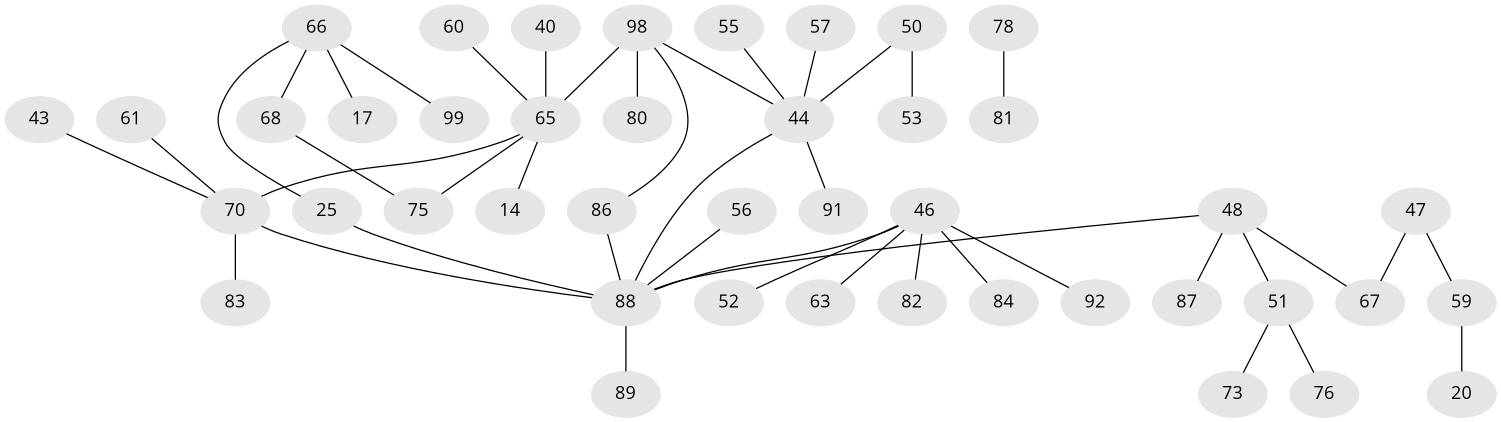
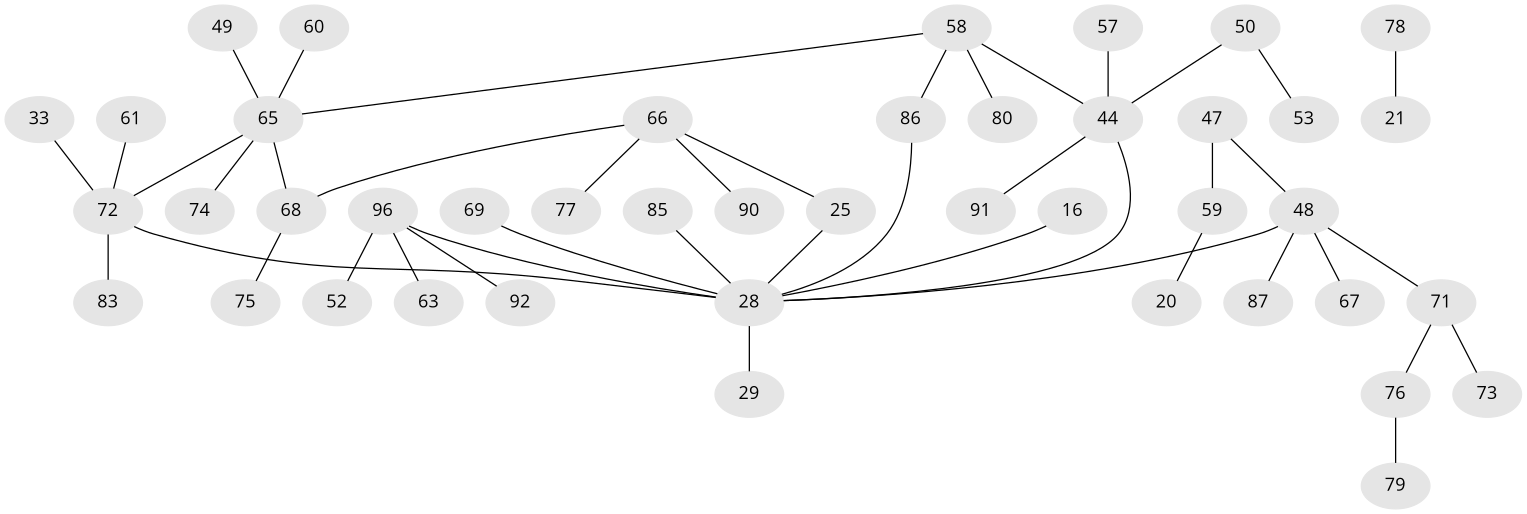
  graph {
    fontname="Open Sans"
    node [color=gray90 fontname="Open Sans" style=filled]
    edge [fontname="Open Sans"]
-   88 [super="+62"]
-   89
+   88 [super="+62" label=28]
+   89 [label=29]
    25
-   72 [super="+41+38" label=70]
+   72 [super="+41+38"]
    83
-   43
-   46 [super="+26+42"]
+   43 [label=33]
+   46 [super="+26+42" label=96]
    52
    63
-   82
-   84
    92
    48 [super="+5"]
    67
-   71 [label=51]
+   71
    87
    47
    59
    n19 [label=20]
    73
    76
    65 [super="+11+6+18+37+32"]
    68 [super="+13+8+14+36"]
-   74 [label=14]
-   49 [label=40]
+   74
+   49
    50
    53
    n28 [label=44 super="+39+45+30+40+44"]
    91
-   55
-   56
+   56 [label=16]
    57
-   58 [super="+16+28" label=98]
+   58 [super="+16+28"]
    80
    86 [super="+23+29+34"]
    60
    61
    75
    66 [super="+20+35+31"]
-   77 [label=17]
-   90 [label=99]
+   77
+   90
    78
-   81
+   81 [label=21]
+   69
+   79
+   85
    88 -- 89
    25 -- 88
    72 -- 88 [weight=2]
    72 -- 83
    43 -- 72
    46 -- 88
    46 -- 52
    46 -- 63
-   46 -- 82
-   46 -- 84
    46 -- 92
    48 -- 88
    48 -- 67
    48 -- 71
    48 -- 87
    71 -- 73
    71 -- 76
-   47 -- 67
+   47 -- 48
    47 -- 59
    59 -- n19
+   76 -- 79
    65 -- 72
-   65 -- 75
+   65 -- 68
    65 -- 74
    68 -- 75
    49 -- 65
    50 -- 53
    50 -- n28
    n28 -- 88
    n28 -- 91
-   55 -- n28
    56 -- 88
    57 -- n28
    58 -- 65
    58 -- n28
    58 -- 80
    58 -- 86
    86 -- 88
    60 -- 65
    61 -- 72
    66 -- 25
    66 -- 68
    66 -- 77
    66 -- 90
    78 -- 81
+   69 -- 88
+   85 -- 88
  }
